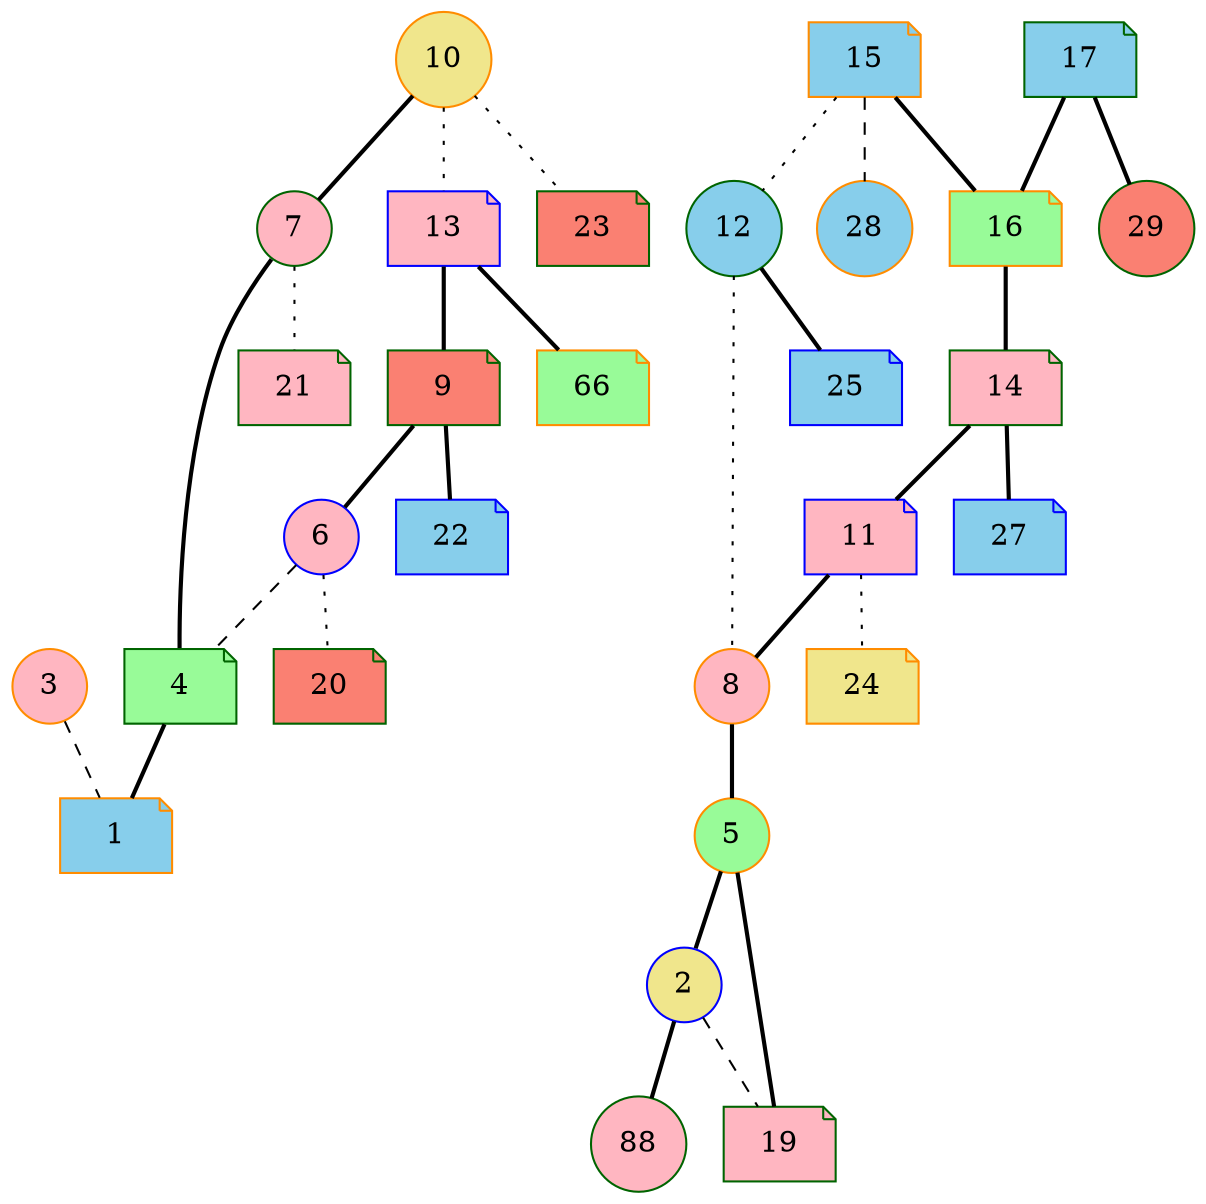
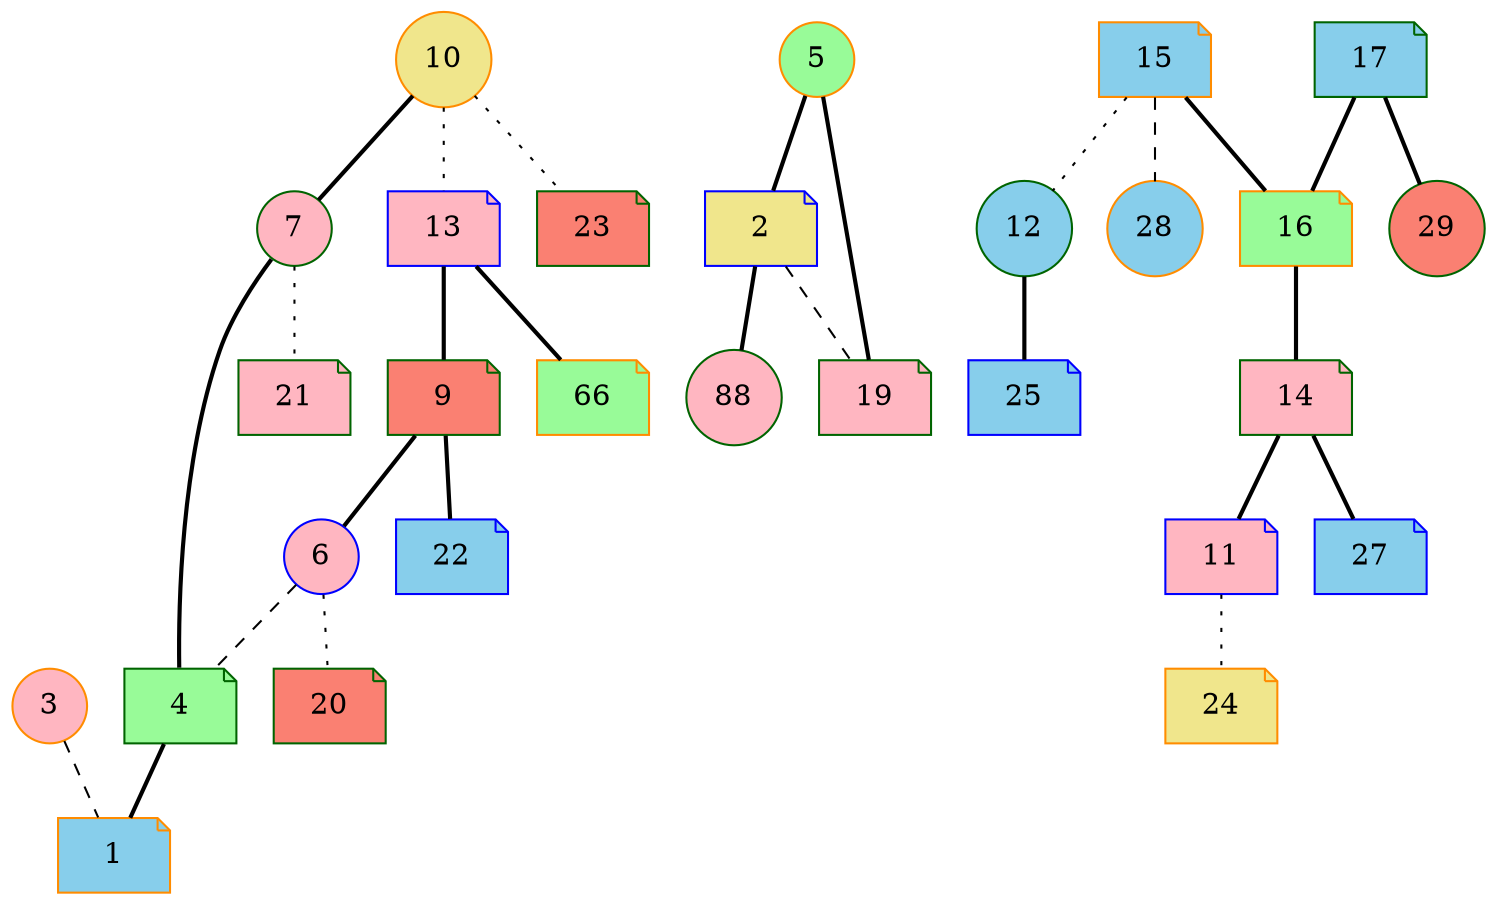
  graph {
    node [chem=C color=darkgreen fillcolor=lightpink shape=note style=filled]
    edge [style=bold valence=1]
    1 [color=darkorange fillcolor=skyblue]
-   2 [color=blue fillcolor=khaki shape=circle]
+   2 [color=blue fillcolor=khaki]
    n3 [chem=H label=88 shape=circle]
    19 [chem=H]
    3 [chem=O color=darkorange shape=circle]
    4 [fillcolor=palegreen]
    5 [color=darkorange fillcolor=palegreen shape=circle]
    6 [color=blue shape=circle]
    20 [chem=H fillcolor=salmon]
    7 [shape=circle]
    21 [chem=H]
-   8 [color=darkorange shape=circle]
    9 [fillcolor=salmon]
    22 [chem=H color=blue fillcolor=skyblue]
    10 [color=darkorange fillcolor=khaki shape=circle]
    13 [color=blue]
    23 [chem=H fillcolor=salmon]
    n18 [chem=H color=darkorange fillcolor=palegreen label=66]
    11 [color=blue]
    24 [chem=H color=darkorange fillcolor=khaki]
    12 [fillcolor=skyblue shape=circle]
    25 [chem=H color=blue fillcolor=skyblue]
    14
    27 [chem=H color=blue fillcolor=skyblue]
    15 [color=darkorange fillcolor=skyblue]
    16 [color=darkorange fillcolor=palegreen]
    28 [chem=H color=darkorange fillcolor=skyblue shape=circle]
    17 [chem=O fillcolor=skyblue]
    29 [chem=H fillcolor=salmon shape=circle]
    2 -- n3
    2 -- 19 [style=dashed]
    3 -- 1 [style=dashed valence=2]
    4 -- 1
    5 -- 2 [valence=2]
    5 -- 19
    6 -- 4 [style=dashed valence=2]
    6 -- 20 [style=dotted]
    7 -- 4
    7 -- 21 [style=dotted]
-   8 -- 5
    9 -- 6
    9 -- 22
    10 -- 7 [valence=2]
    10 -- 13 [style=dotted]
    10 -- 23 [style=dotted]
    13 -- 9 [valence=2]
    13 -- n18
-   11 -- 8 [valence=2]
    11 -- 24 [style=dotted]
-   12 -- 8 [style=dotted]
    12 -- 25
    14 -- 11
    14 -- 27
    15 -- 12 [style=dotted valence=2]
    15 -- 16
    15 -- 28 [style=dashed]
    16 -- 14 [valence=2]
    17 -- 16
    17 -- 29
  }
